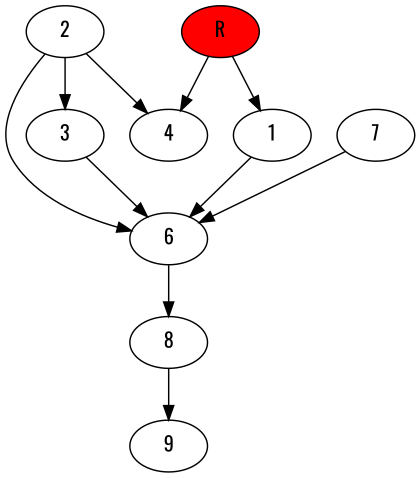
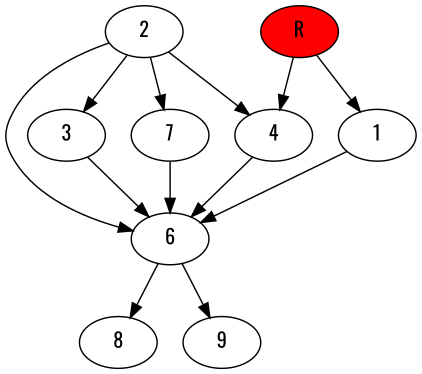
  digraph {
    fontname=Oswald
    node [fontname=Oswald]
    edge [fontname=Oswald]
    1
    6
    3
    8
    2
    4
    7
    9
    R [fillcolor="#ff0000" style=filled]
    1 -> 6
    6 -> 8
    3 -> 6
-   8 -> 9
+   6 -> 9
    2 -> 6
    2 -> 3
    2 -> 4
+   2 -> 7
+   4 -> 6
    7 -> 6
    R -> 1
    R -> 4
  }
